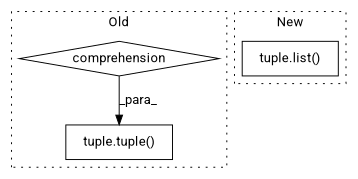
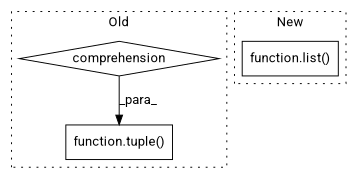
  digraph {
    fontname=Roboto
    node [a=75 shape=box fontname=Roboto]
-   n1 [l="6,2" label="tuple.tuple()" s="2529,2541"]
+   n1 [l="6,2" label="function.tuple()" s="2529,2541"]
    n2 [a=45 l=3 label=comprehension s=2476 shape=diamond]
-   n3 [l="5,1" label="tuple.list()" s="2455,2484"]
+   n3 [l="5,1" label="function.list()" s="2455,2484"]
    subgraph cluster_1 {
      label=Old
      style=dotted
      n1
      n2
    }
    subgraph cluster_2 {
      label=New
      style=dotted
      n3
    }
    n2 -> n1 [label=_para_ fontname=Roboto]
  }
